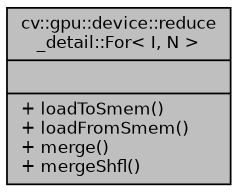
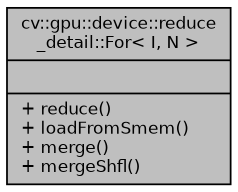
  digraph {
-   n1 [color=black fillcolor=grey75 fontcolor=black fontname=Helvetica fontsize=10 height=0.2 label="{cv::gpu::device::reduce\l_detail::For\< I, N \>\n||+ loadToSmem()\l+ loadFromSmem()\l+ merge()\l+ mergeShfl()\l}" shape=record style=filled width=0.4]
+   n1 [color=black fillcolor=grey75 fontcolor=black fontname=Helvetica fontsize=10 height=0.2 label="{cv::gpu::device::reduce\l_detail::For\< I, N \>\n||+ reduce()\l+ loadFromSmem()\l+ merge()\l+ mergeShfl()\l}" shape=record style=filled width=0.4]
  }
